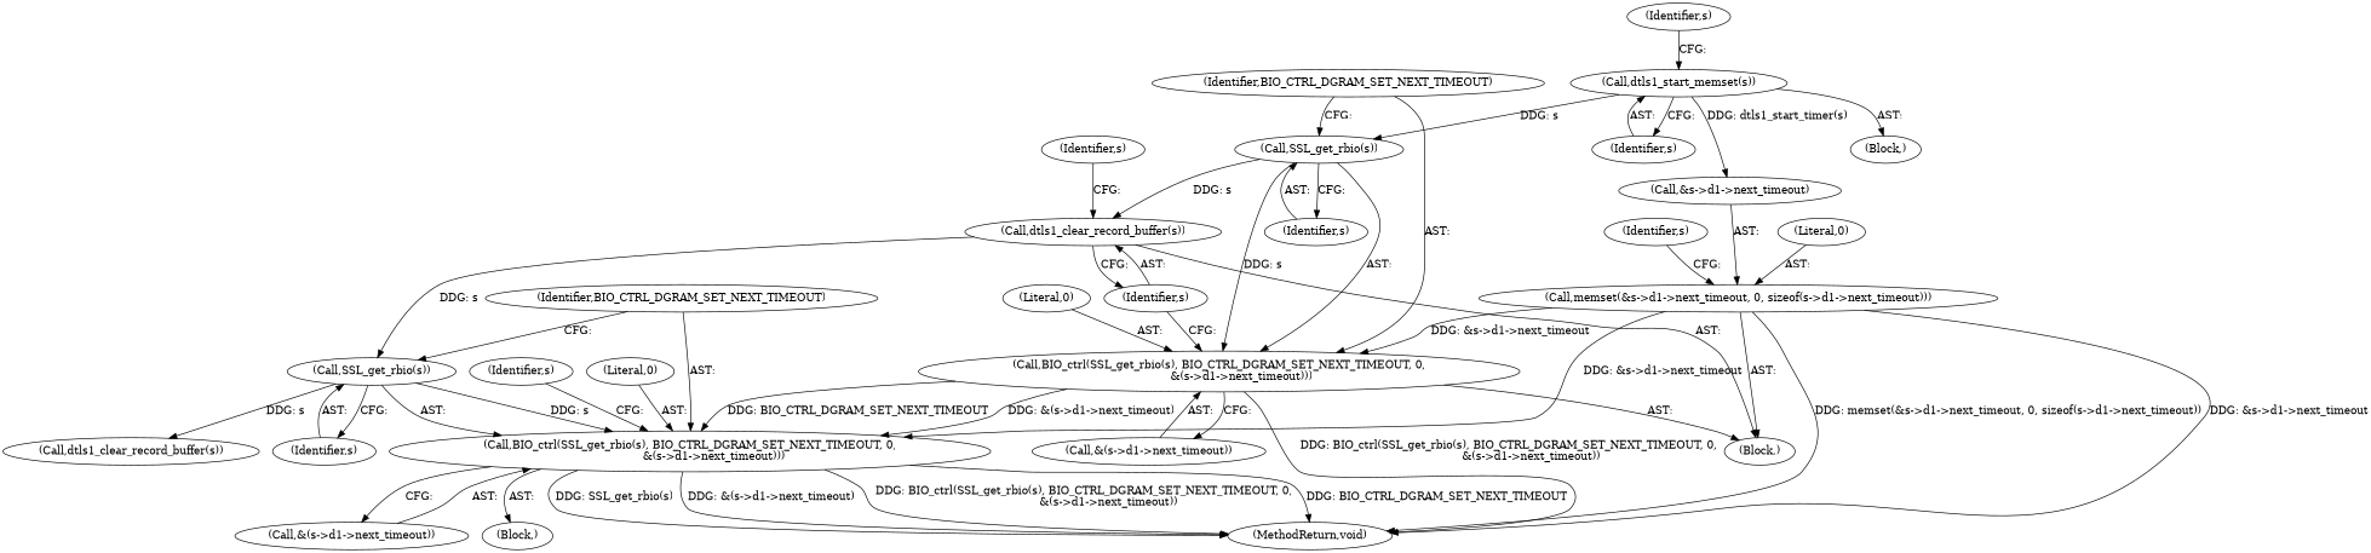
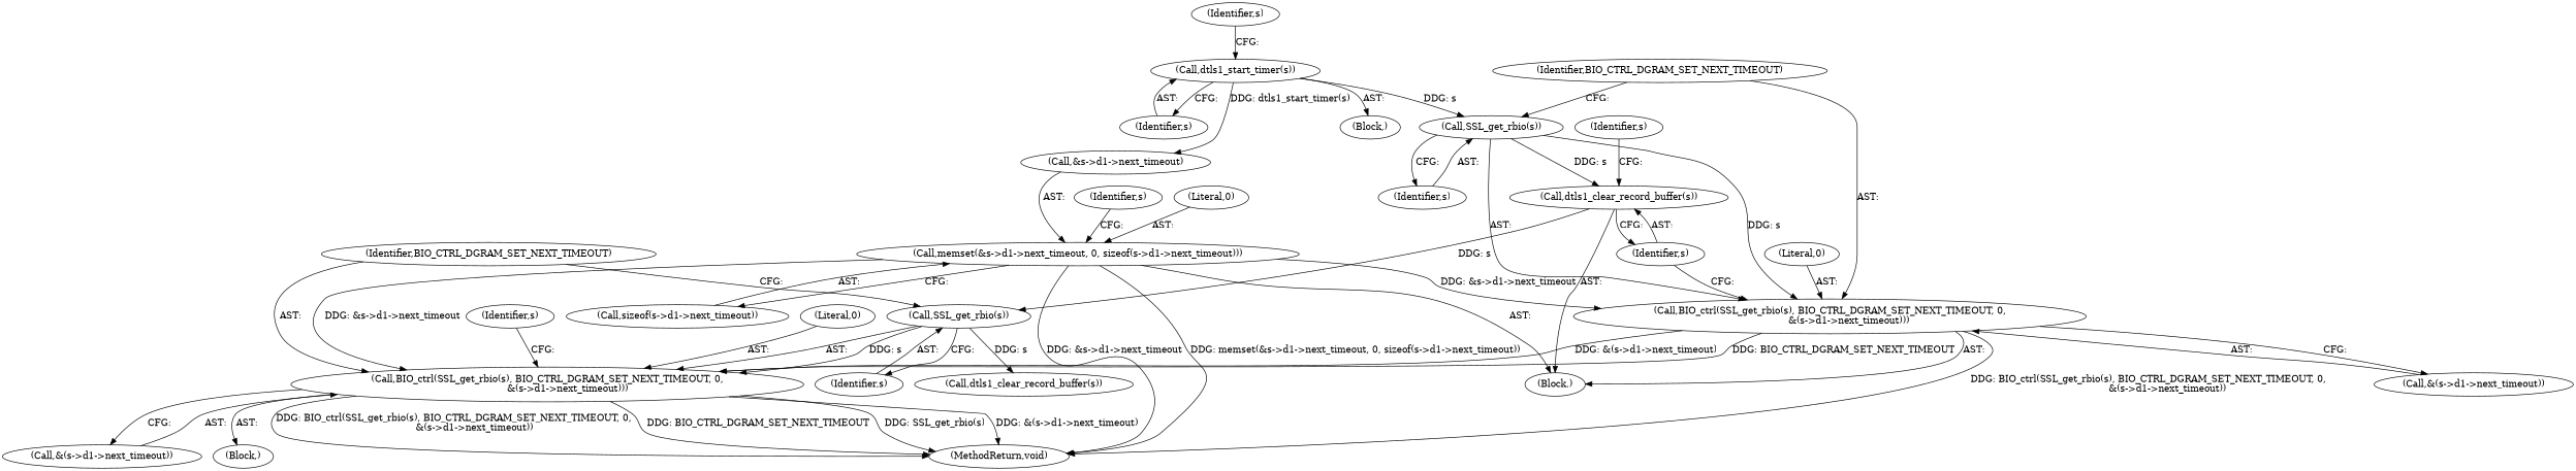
  digraph {
    n1 [label="(Call,BIO_ctrl(SSL_get_rbio(s), BIO_CTRL_DGRAM_SET_NEXT_TIMEOUT, 0,\n              &(s->d1->next_timeout)))"]
    n2 [label="(MethodReturn,void)"]
    n3 [label="(Call,&(s->d1->next_timeout))"]
    n4 [label="(Block,)"]
    n5 [label="(Call,SSL_get_rbio(s))"]
    n6 [label="(Identifier,s)"]
    n7 [label="(Call,dtls1_clear_record_buffer(s))"]
    n8 [label="(Call,dtls1_clear_record_buffer(s))"]
    n9 [label="(Identifier,s)"]
    n10 [label="(Block,)"]
    n11 [label="(Call,BIO_ctrl(SSL_get_rbio(s), BIO_CTRL_DGRAM_SET_NEXT_TIMEOUT, 0,\n             &(s->d1->next_timeout)))"]
    n12 [label="(Call,SSL_get_rbio(s))"]
    n13 [label="(Identifier,s)"]
    n14 [label="(Call,&(s->d1->next_timeout))"]
-   n15 [label="(Call,dtls1_start_memset(s))"]
+   n15 [label="(Call,dtls1_start_timer(s))"]
    n16 [label="(Block,)"]
    n17 [label="(Identifier,s)"]
    n18 [label="(Call,&s->d1->next_timeout)"]
    n19 [label="(Call,memset(&s->d1->next_timeout, 0, sizeof(s->d1->next_timeout)))"]
+   n20 [label="(Call,sizeof(s->d1->next_timeout))"]
    n21 [label="(Identifier,s)"]
    n22 [label="(Literal,0)"]
    n23 [label="(Identifier,BIO_CTRL_DGRAM_SET_NEXT_TIMEOUT)"]
    n24 [label="(Literal,0)"]
    n25 [label="(Identifier,s)"]
    n26 [label="(Identifier,s)"]
    n27 [label="(Literal,0)"]
    n28 [label="(Identifier,BIO_CTRL_DGRAM_SET_NEXT_TIMEOUT)"]
    n29 [label="(Identifier,s)"]
    n1 -> n2 [label="DDG: BIO_ctrl(SSL_get_rbio(s), BIO_CTRL_DGRAM_SET_NEXT_TIMEOUT, 0,\n              &(s->d1->next_timeout))"]
    n1 -> n2 [label="DDG: BIO_CTRL_DGRAM_SET_NEXT_TIMEOUT"]
    n1 -> n2 [label="DDG: SSL_get_rbio(s)"]
    n1 -> n2 [label="DDG: &(s->d1->next_timeout)"]
    n1 -> n3 [label="CFG: "]
    n1 -> n4 [label="AST: "]
    n3 -> n1 [label="AST: "]
    n5 -> n1 [label="AST: "]
    n5 -> n1 [label="DDG: s"]
    n5 -> n6 [label="CFG: "]
    n5 -> n7 [label="DDG: s"]
    n6 -> n5 [label="AST: "]
    n8 -> n5 [label="DDG: s"]
    n8 -> n9 [label="CFG: "]
    n8 -> n10 [label="AST: "]
    n9 -> n8 [label="AST: "]
    n9 -> n11 [label="CFG: "]
    n11 -> n1 [label="DDG: BIO_CTRL_DGRAM_SET_NEXT_TIMEOUT"]
    n11 -> n1 [label="DDG: &(s->d1->next_timeout)"]
    n11 -> n2 [label="DDG: BIO_ctrl(SSL_get_rbio(s), BIO_CTRL_DGRAM_SET_NEXT_TIMEOUT, 0,\n             &(s->d1->next_timeout))"]
    n11 -> n10 [label="AST: "]
    n11 -> n14 [label="CFG: "]
    n12 -> n8 [label="DDG: s"]
    n12 -> n11 [label="AST: "]
    n12 -> n11 [label="DDG: s"]
    n12 -> n13 [label="CFG: "]
    n13 -> n12 [label="AST: "]
    n14 -> n11 [label="AST: "]
    n15 -> n12 [label="DDG: s"]
    n15 -> n16 [label="AST: "]
    n15 -> n17 [label="CFG: "]
    n15 -> n18 [label="DDG: dtls1_start_timer(s)"]
    n17 -> n15 [label="AST: "]
    n18 -> n19 [label="AST: "]
    n19 -> n1 [label="DDG: &s->d1->next_timeout"]
    n19 -> n2 [label="DDG: memset(&s->d1->next_timeout, 0, sizeof(s->d1->next_timeout))"]
    n19 -> n2 [label="DDG: &s->d1->next_timeout"]
    n19 -> n10 [label="AST: "]
    n19 -> n11 [label="DDG: &s->d1->next_timeout"]
+   n19 -> n20 [label="CFG: "]
+   n20 -> n19 [label="AST: "]
    n21 -> n1 [label="CFG: "]
    n22 -> n19 [label="AST: "]
    n23 -> n1 [label="AST: "]
    n23 -> n5 [label="CFG: "]
    n24 -> n11 [label="AST: "]
    n25 -> n8 [label="CFG: "]
    n26 -> n15 [label="CFG: "]
    n27 -> n1 [label="AST: "]
    n28 -> n11 [label="AST: "]
    n28 -> n12 [label="CFG: "]
    n29 -> n19 [label="CFG: "]
  }
